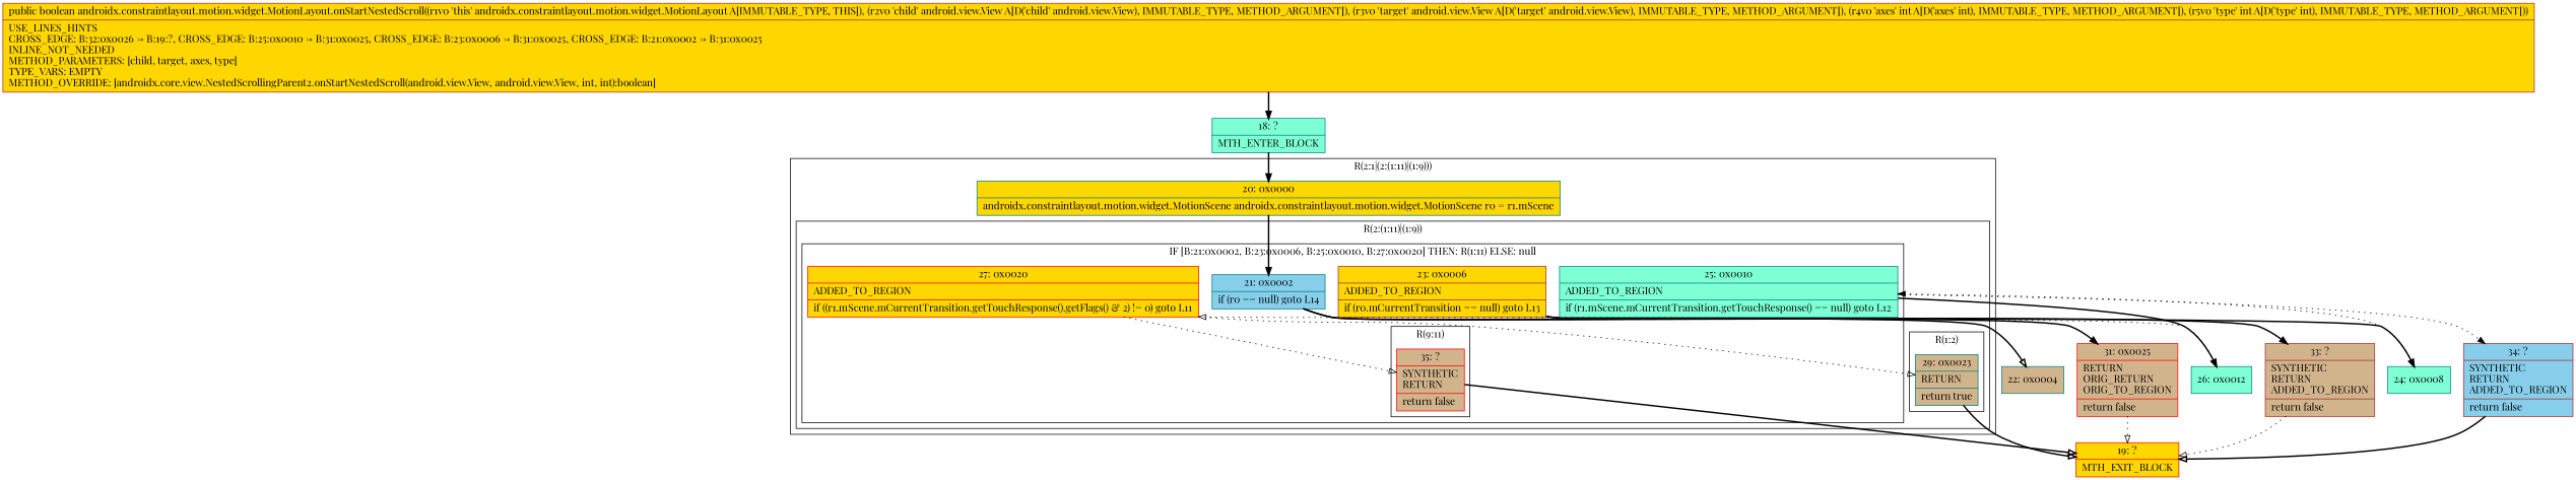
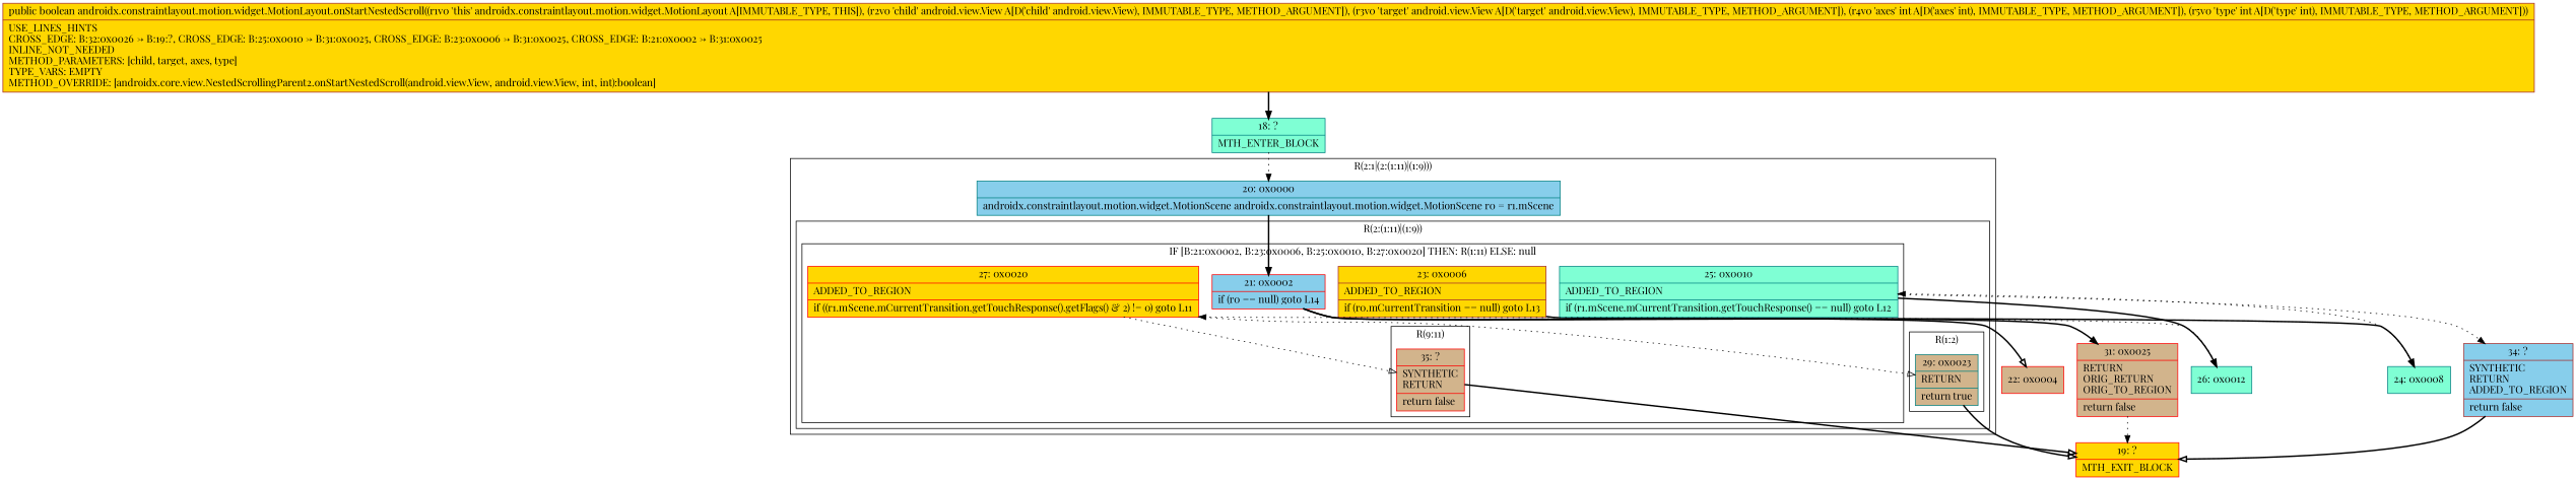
  digraph {
    fontname="Playfair Display"
    node [color=red fillcolor=tan fontname="Playfair Display" shape=record style=filled]
    edge [arrowhead=normal fontname="Playfair Display" style=bold]
    n1 [label="{35\:\ ?|SYNTHETIC\lRETURN\l|return false\l}"]
-   n2 [color=teal fillcolor=skyblue label="{21\:\ 0x0002|if (r0 == null) goto L14\l}"]
+   n2 [fillcolor=skyblue label="{21\:\ 0x0002|if (r0 == null) goto L14\l}"]
    n3 [color=brown fillcolor=gold label="{23\:\ 0x0006|ADDED_TO_REGION\l|if (r0.mCurrentTransition == null) goto L13\l}"]
    n4 [color=teal fillcolor=aquamarine label="{25\:\ 0x0010|ADDED_TO_REGION\l|if (r1.mScene.mCurrentTransition.getTouchResponse() == null) goto L12\l}"]
    n5 [fillcolor=gold label="{27\:\ 0x0020|ADDED_TO_REGION\l|if ((r1.mScene.mCurrentTransition.getTouchResponse().getFlags() & 2) != 0) goto L11\l}"]
    n6 [color=teal label="{29\:\ 0x0023|RETURN\l|return true\l}"]
-   n7 [color=teal fillcolor=gold label="{20\:\ 0x0000|androidx.constraintlayout.motion.widget.MotionScene androidx.constraintlayout.motion.widget.MotionScene r0 = r1.mScene\l}"]
+   n7 [color=teal fillcolor=skyblue label="{20\:\ 0x0000|androidx.constraintlayout.motion.widget.MotionScene androidx.constraintlayout.motion.widget.MotionScene r0 = r1.mScene\l}"]
    n8 [fillcolor=gold label="{19\:\ ?|MTH_EXIT_BLOCK\l}"]
-   n9 [color=teal label="{22\:\ 0x0004}"]
+   n9 [label="{22\:\ 0x0004}"]
    n10 [label="{31\:\ 0x0025|RETURN\lORIG_RETURN\lORIG_TO_REGION\l|return false\l}"]
    n11 [color=teal fillcolor=aquamarine label="{24\:\ 0x0008}"]
-   n12 [color=brown label="{33\:\ ?|SYNTHETIC\lRETURN\lADDED_TO_REGION\l|return false\l}"]
    n13 [color=teal fillcolor=aquamarine label="{26\:\ 0x0012}"]
    n14 [color=brown fillcolor=skyblue label="{34\:\ ?|SYNTHETIC\lRETURN\lADDED_TO_REGION\l|return false\l}"]
    n15 [color=teal fillcolor=aquamarine label="{18\:\ ?|MTH_ENTER_BLOCK\l}"]
    n16 [color=brown fillcolor=gold label="{public boolean androidx.constraintlayout.motion.widget.MotionLayout.onStartNestedScroll((r1v0 'this' androidx.constraintlayout.motion.widget.MotionLayout A[IMMUTABLE_TYPE, THIS]), (r2v0 'child' android.view.View A[D('child' android.view.View), IMMUTABLE_TYPE, METHOD_ARGUMENT]), (r3v0 'target' android.view.View A[D('target' android.view.View), IMMUTABLE_TYPE, METHOD_ARGUMENT]), (r4v0 'axes' int A[D('axes' int), IMMUTABLE_TYPE, METHOD_ARGUMENT]), (r5v0 'type' int A[D('type' int), IMMUTABLE_TYPE, METHOD_ARGUMENT]))  | USE_LINES_HINTS\lCROSS_EDGE: B:32:0x0026 \-\> B:19:?, CROSS_EDGE: B:25:0x0010 \-\> B:31:0x0025, CROSS_EDGE: B:23:0x0006 \-\> B:31:0x0025, CROSS_EDGE: B:21:0x0002 \-\> B:31:0x0025\lINLINE_NOT_NEEDED\lMETHOD_PARAMETERS: [child, target, axes, type]\lTYPE_VARS: EMPTY\lMETHOD_OVERRIDE: [androidx.core.view.NestedScrollingParent2.onStartNestedScroll(android.view.View, android.view.View, int, int):boolean]\l}"]
    subgraph cluster_1 {
      label="R(2:1|(2:(1:11)|(1:9)))"
      n7
      subgraph cluster_2 {
        label="R(2:(1:11)|(1:9))"
        subgraph cluster_3 {
          label="IF [B:21:0x0002, B:23:0x0006, B:25:0x0010, B:27:0x0020] THEN: R(1:11) ELSE: null"
          n2
          n3
          n4
          n5
          subgraph cluster_4 {
            label="R(9:11)"
            n1
          }
        }
        subgraph cluster_5 {
          label="R(1:2)"
          n6
        }
      }
    }
    n1 -> n8 [arrowhead=onormal]
    n2 -> n9 [arrowhead=onormal]
    n2 -> n10
    n3 -> n11
-   n3 -> n12
    n4 -> n13
    n4 -> n14 [style=dotted]
    n5 -> n1 [arrowhead=onormal style=dotted]
    n5 -> n6 [arrowhead=onormal style=dotted]
    n6 -> n8 [arrowhead=onormal]
    n7 -> n2
-   n10 -> n8 [arrowhead=onormal style=dotted]
+   n10 -> n8 [style=dotted]
    n11 -> n4 [style=dotted]
-   n12 -> n8 [arrowhead=onormal style=dotted]
-   n13 -> n5 [arrowhead=onormal style=dotted]
+   n13 -> n5 [style=dotted]
    n14 -> n8 [arrowhead=onormal]
-   n15 -> n7
+   n15 -> n7 [style=dotted]
    n16 -> n15
  }
